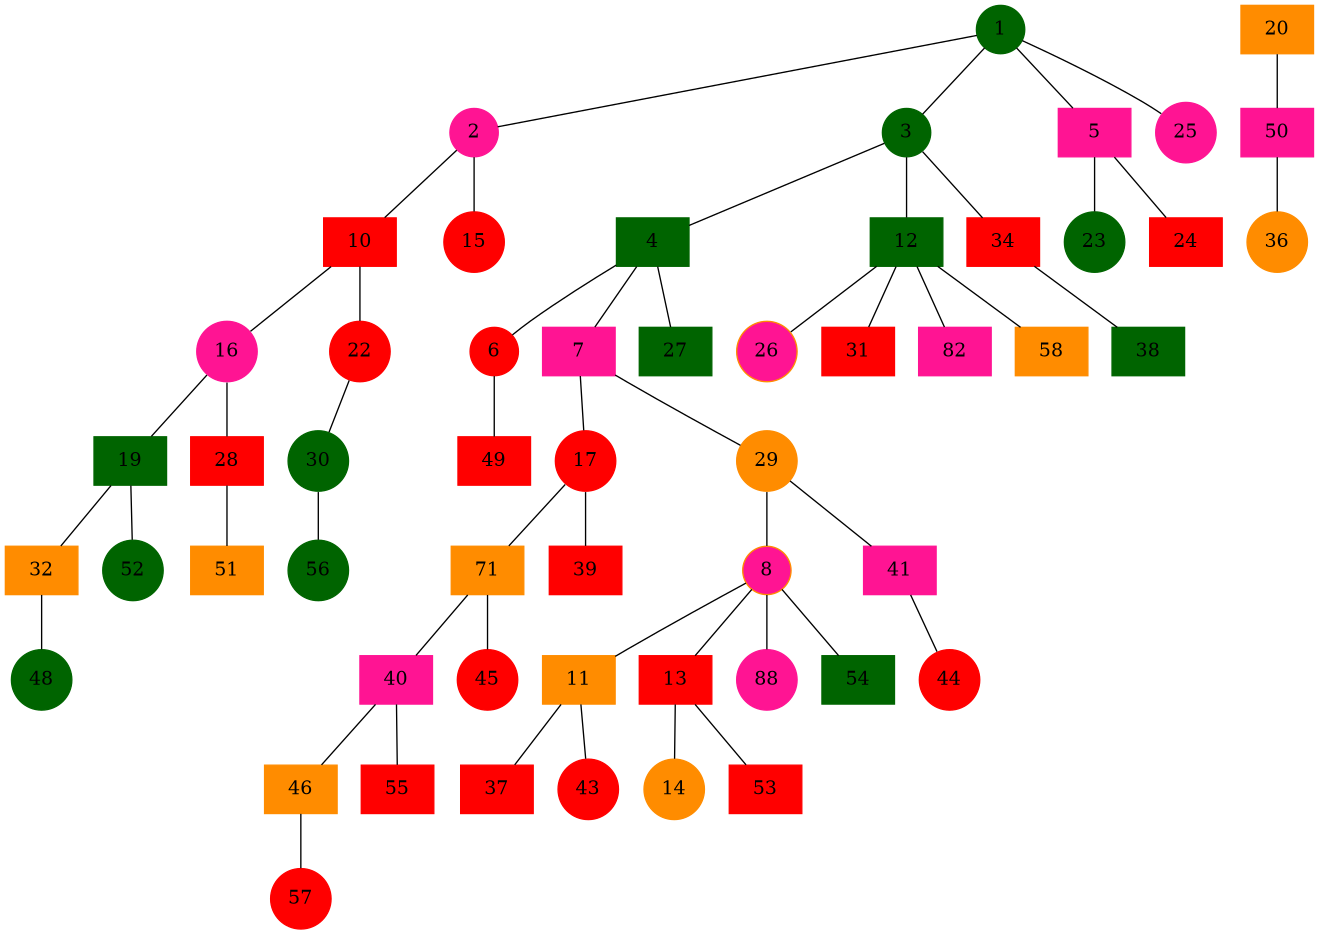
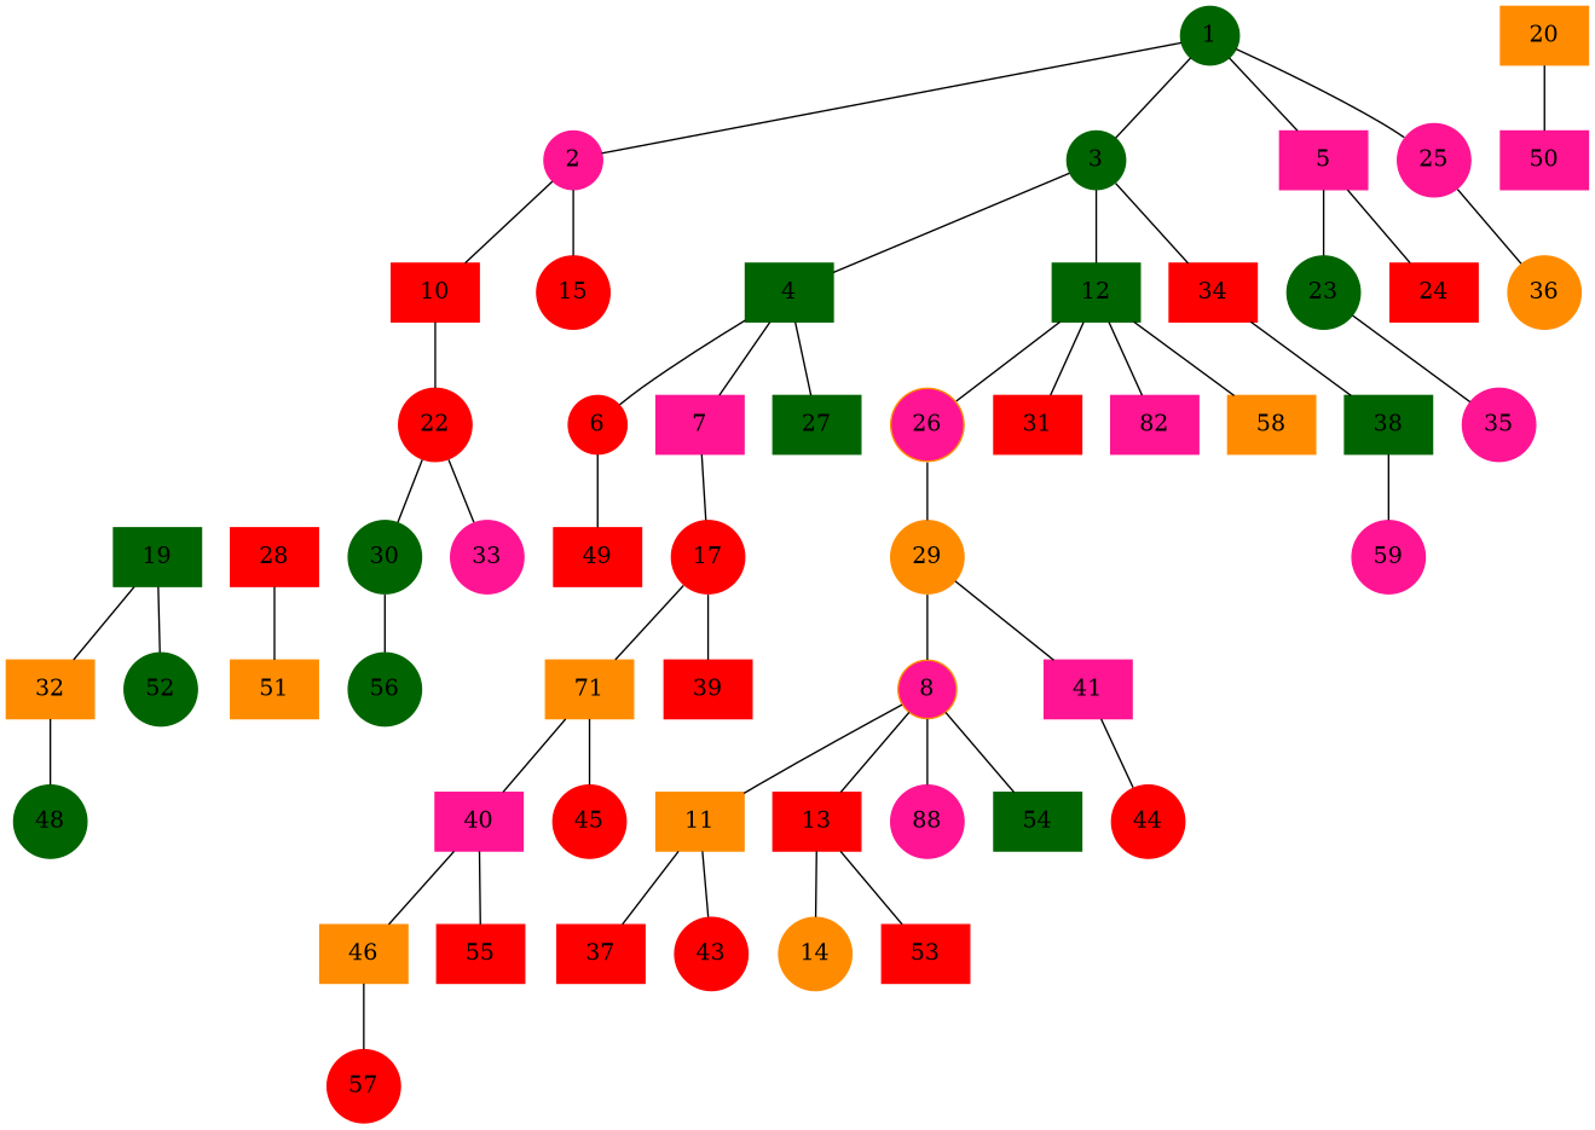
  graph {
    node [color=red shape=box style=filled]
    edge [weight=1.0]
    1 [color=darkgreen shape=circle]
    2 [color=deeppink shape=circle]
    3 [color=darkgreen shape=circle]
    5 [color=deeppink]
    25 [color=deeppink shape=circle]
    10
    15 [shape=circle]
    4 [color=darkgreen]
    12 [color=darkgreen]
    34
    23 [color=darkgreen shape=circle]
    24
    36 [color=darkorange shape=circle]
-   16 [color=deeppink shape=circle]
    22 [shape=circle]
    6 [shape=circle]
    7 [color=deeppink]
    27 [color=darkgreen]
    26 [color=darkorange fillcolor=deeppink shape=circle]
    31
    n21 [color=deeppink label=82]
    58 [color=darkorange]
    38 [color=darkgreen]
    49
    17 [shape=circle]
    29 [color=darkorange shape=circle]
+   35 [color=deeppink shape=circle]
    8 [color=darkorange fillcolor=deeppink shape=circle]
    11 [color=darkorange]
    13
    n31 [color=deeppink label=88 shape=circle]
    54 [color=darkgreen]
    n33 [color=darkorange label=71]
    39
    41 [color=deeppink]
    37
    43 [shape=circle]
    14 [color=darkorange shape=circle]
    53
    20 [color=darkorange]
    50 [color=deeppink]
    19 [color=darkgreen]
    28
    30 [color=darkgreen shape=circle]
+   33 [color=deeppink shape=circle]
    46 [color=darkorange]
    57 [shape=circle]
    32 [color=darkorange]
    52 [color=darkgreen shape=circle]
    51 [color=darkorange]
    40 [color=deeppink]
    45 [shape=circle]
    48 [color=darkgreen shape=circle]
    55
    56 [color=darkgreen shape=circle]
    44 [shape=circle]
+   59 [color=deeppink shape=circle]
    1 -- 2
    1 -- 3
    1 -- 5
    1 -- 25
    2 -- 10
    2 -- 15
    3 -- 4
    3 -- 12 [weight=2.0]
    3 -- 34
    5 -- 23
    5 -- 24 [weight=2.0]
-   50 -- 36
-   10 -- 16
+   25 -- 36
    10 -- 22
    4 -- 6
    4 -- 7
    4 -- 27
    12 -- 26
    12 -- 31
    12 -- n21
    12 -- 58
    34 -- 38
-   16 -- 19
-   16 -- 28
+   23 -- 35
    22 -- 30
+   22 -- 33
    6 -- 49
    7 -- 17
-   7 -- 29 [weight=3.0]
+   26 -- 29 [weight=3.0]
+   38 -- 59
    17 -- n33
    17 -- 39
    29 -- 8
    29 -- 41
    8 -- 11
    8 -- 13
    8 -- n31
    8 -- 54
    11 -- 37
    11 -- 43
    13 -- 14
    13 -- 53
    n33 -- 40
    n33 -- 45
    41 -- 44
    20 -- 50
    19 -- 32
    19 -- 52
    28 -- 51
    30 -- 56
    46 -- 57
    32 -- 48
    40 -- 46
    40 -- 55
  }
